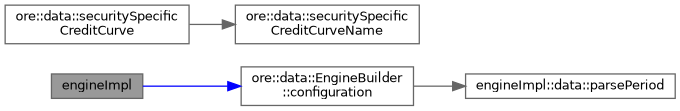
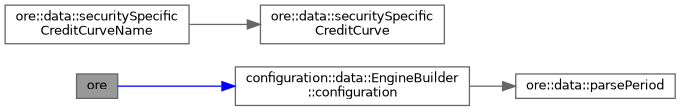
  digraph {
    rankdir=LR
    node [color=grey40 fillcolor=white fontname=Helvetica fontsize=10 shape=box style=filled]
    edge [color=gray40 fontname=Helvetica fontsize=10 labelfontname=Helvetica labelfontsize=10 style=solid]
-   n1 [color=gray40 fillcolor=grey60 fontcolor=black height=0.2 label=engineImpl width=0.4]
-   n2 [height=0.2 label="ore::data::EngineBuilder\l::configuration" width=0.4]
-   n3 [height=0.2 label="engineImpl::data::parsePeriod" width=0.4]
+   n1 [color=gray40 fillcolor=grey60 fontcolor=black height=0.2 label=ore width=0.4]
+   n2 [height=0.2 label="configuration::data::EngineBuilder\l::configuration" width=0.4]
+   n3 [height=0.2 label="ore::data::parsePeriod" width=0.4]
    n4 [height=0.2 label="ore::data::securitySpecific\lCreditCurve" width=0.4]
    n5 [height=0.2 label="ore::data::securitySpecific\lCreditCurveName" width=0.4]
    n1 -> n2 [color=blue]
    n2 -> n3
-   n4 -> n5
+   n5 -> n4
  }
